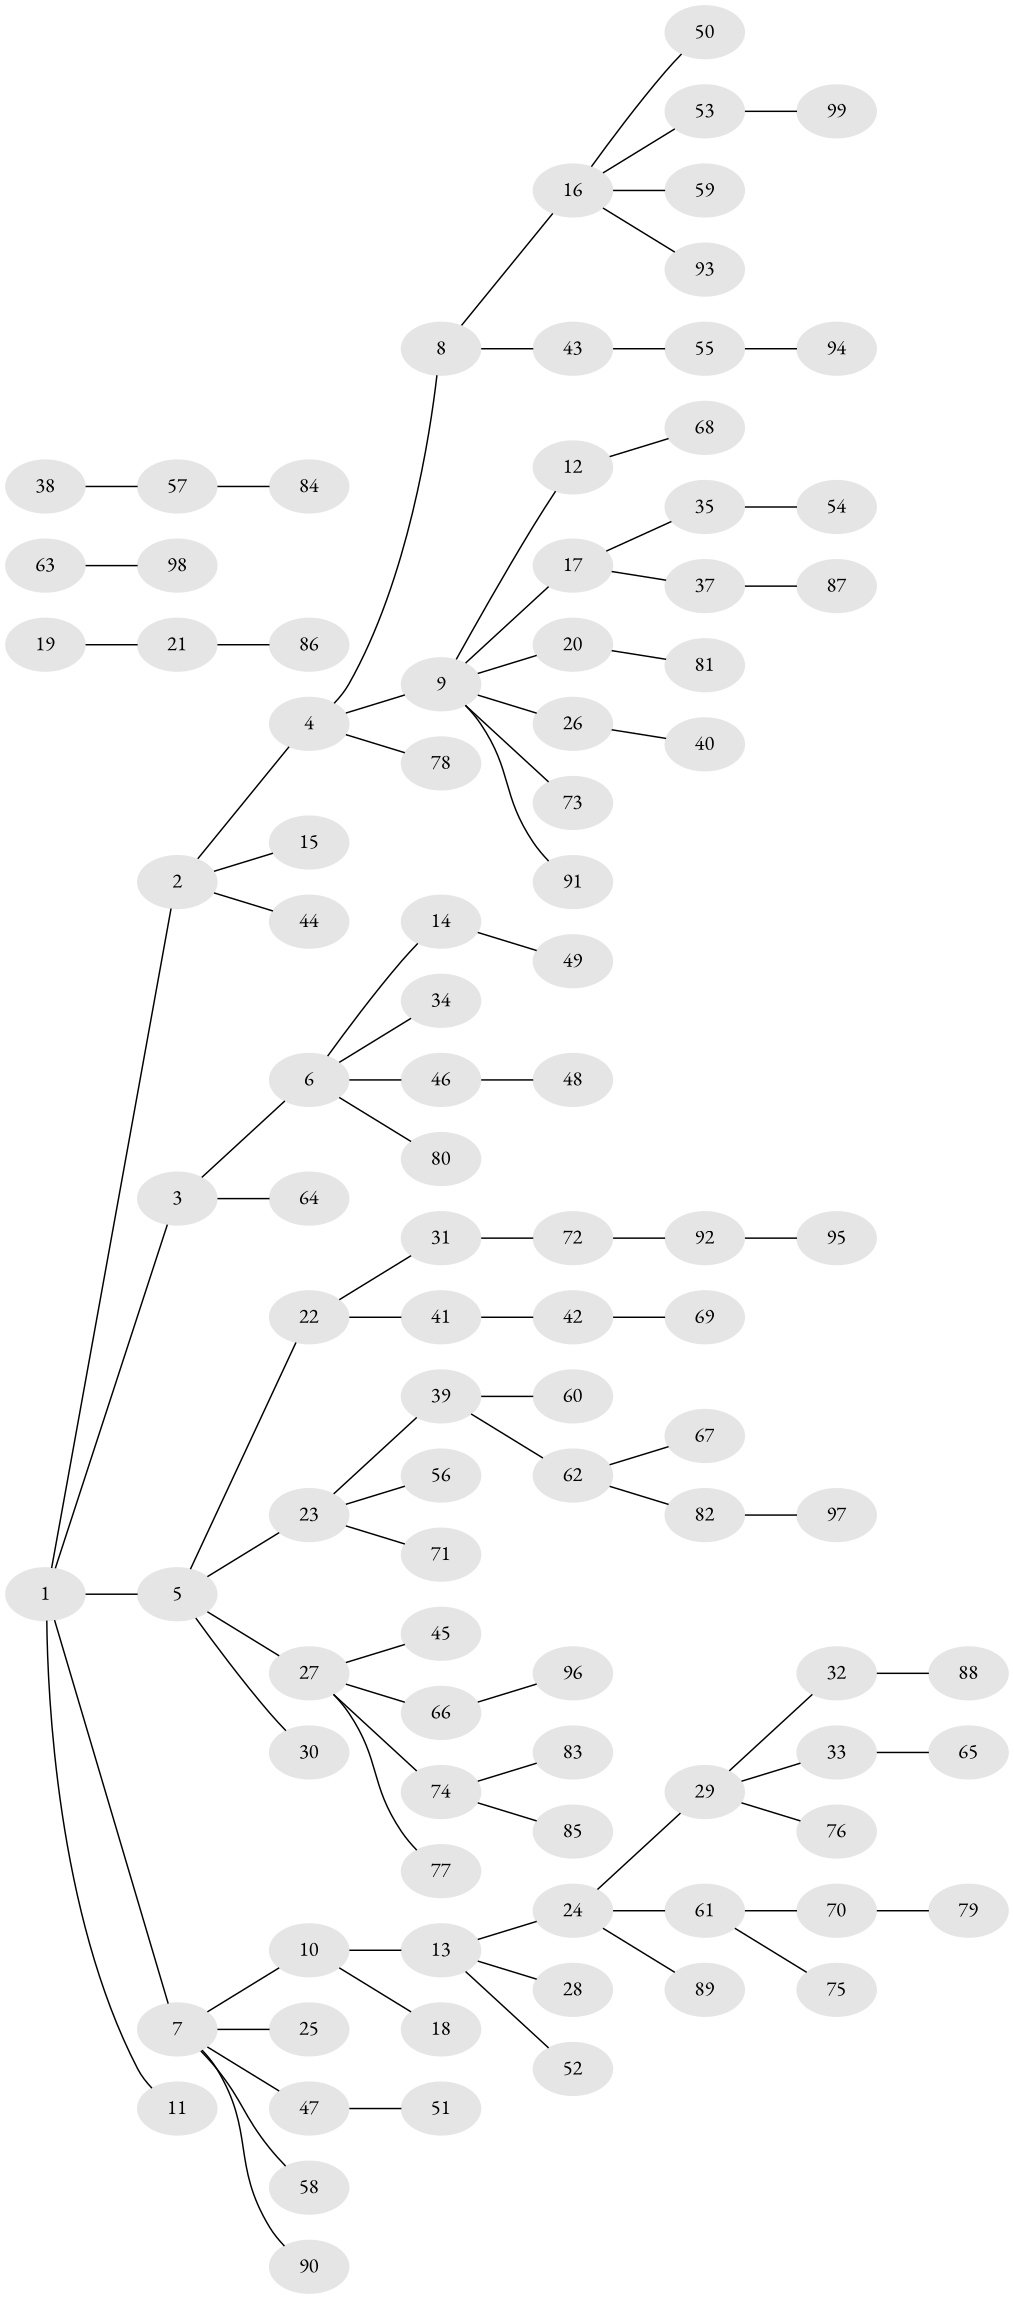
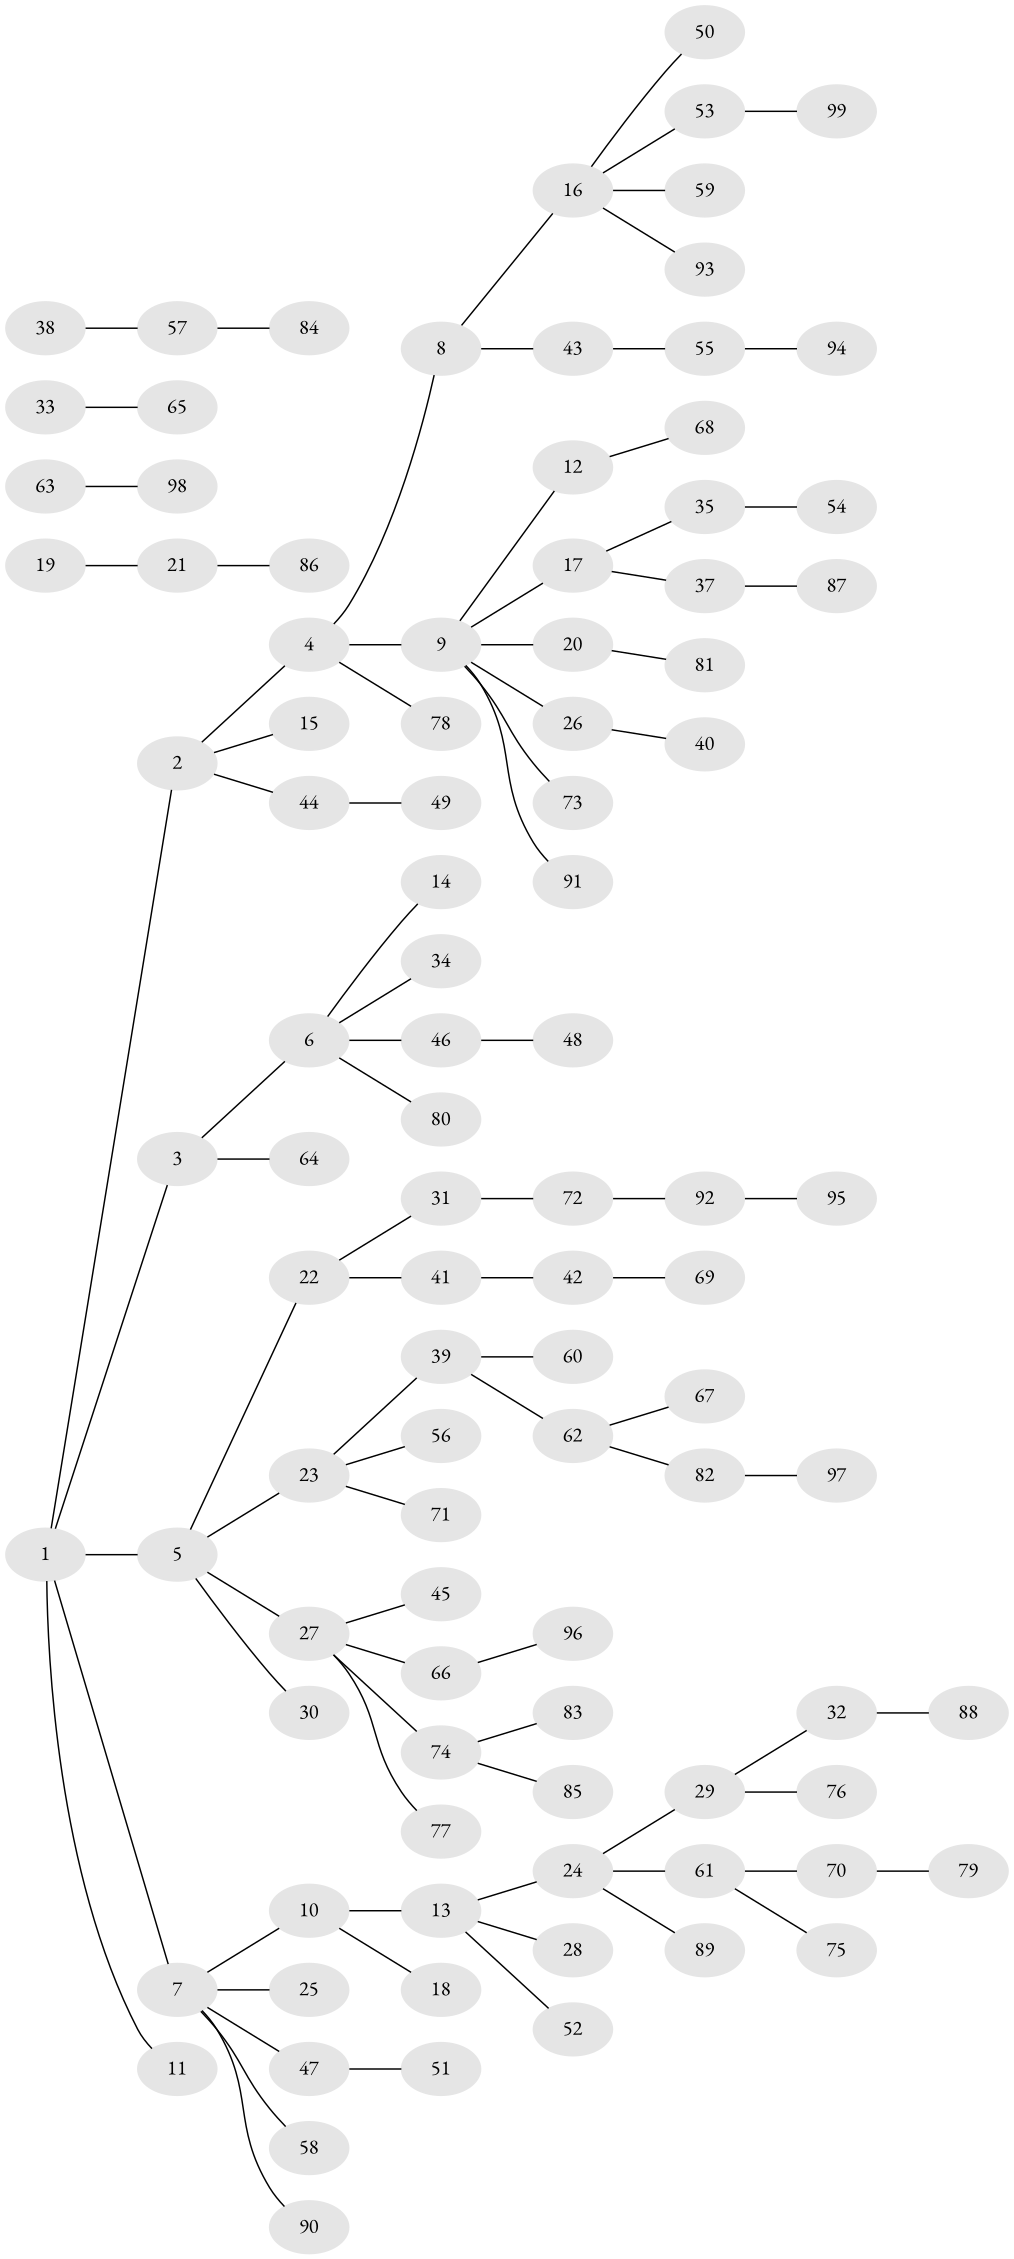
  graph {
    fontname="EB Garamond"
    rankdir=LR
    node [color=gray90 fontname="EB Garamond" style=filled]
    edge [fontname="EB Garamond"]
    1
    2
    3
    5
    7
    11
    4
    15
    44
    6
    64
    22
    23
    27
    30
    10
    25
    47
    58
    90
    8
    9
    78
    19
    21
    14
    34
    46
    80
    16
    43
    12
    17
    20
    26
    73
    91
    31
    41
    39
    56
    71
    45
    66
    74
    77
    49
    48
    13
    18
    51
    63
    98
    50
    53
    59
    93
    55
    68
    35
    37
    81
    40
    24
    28
    52
    29
    61
    89
    99
    54
    87
    86
    72
    42
    60
    62
    32
    33
    76
    70
    75
    38
    57
    96
    83
    85
    88
    65
    92
    84
    67
    82
    69
    94
    79
    97
    95
    1 -- 2
    1 -- 3
    1 -- 5
    1 -- 7
    1 -- 11
    2 -- 4
    2 -- 15
    2 -- 44
    3 -- 6
    3 -- 64
    5 -- 22
    5 -- 23
    5 -- 27
    5 -- 30
    7 -- 10
    7 -- 25
    7 -- 47
    7 -- 58
    7 -- 90
    4 -- 8
    4 -- 9
    4 -- 78
    6 -- 14
    6 -- 34
    6 -- 46
    6 -- 80
    22 -- 31
    22 -- 41
    23 -- 39
    23 -- 56
    23 -- 71
    27 -- 45
    27 -- 66
    27 -- 74
    27 -- 77
    10 -- 13
    10 -- 18
    47 -- 51
    8 -- 16
    8 -- 43
    9 -- 12
    9 -- 17
    9 -- 20
    9 -- 26
    9 -- 73
    9 -- 91
    19 -- 21
    21 -- 86
-   14 -- 49
+   44 -- 49
    46 -- 48
    16 -- 50
    16 -- 53
    16 -- 59
    16 -- 93
    43 -- 55
    12 -- 68
    17 -- 35
    17 -- 37
    20 -- 81
    26 -- 40
    31 -- 72
    41 -- 42
    39 -- 60
    39 -- 62
    66 -- 96
    74 -- 83
    74 -- 85
    13 -- 24
    13 -- 28
    13 -- 52
    63 -- 98
    53 -- 99
    55 -- 94
    35 -- 54
    37 -- 87
    24 -- 29
    24 -- 61
    24 -- 89
    29 -- 32
-   29 -- 33
    29 -- 76
    61 -- 70
    61 -- 75
    72 -- 92
    42 -- 69
    62 -- 67
    62 -- 82
    32 -- 88
    33 -- 65
    70 -- 79
    38 -- 57
    57 -- 84
    92 -- 95
    82 -- 97
  }
